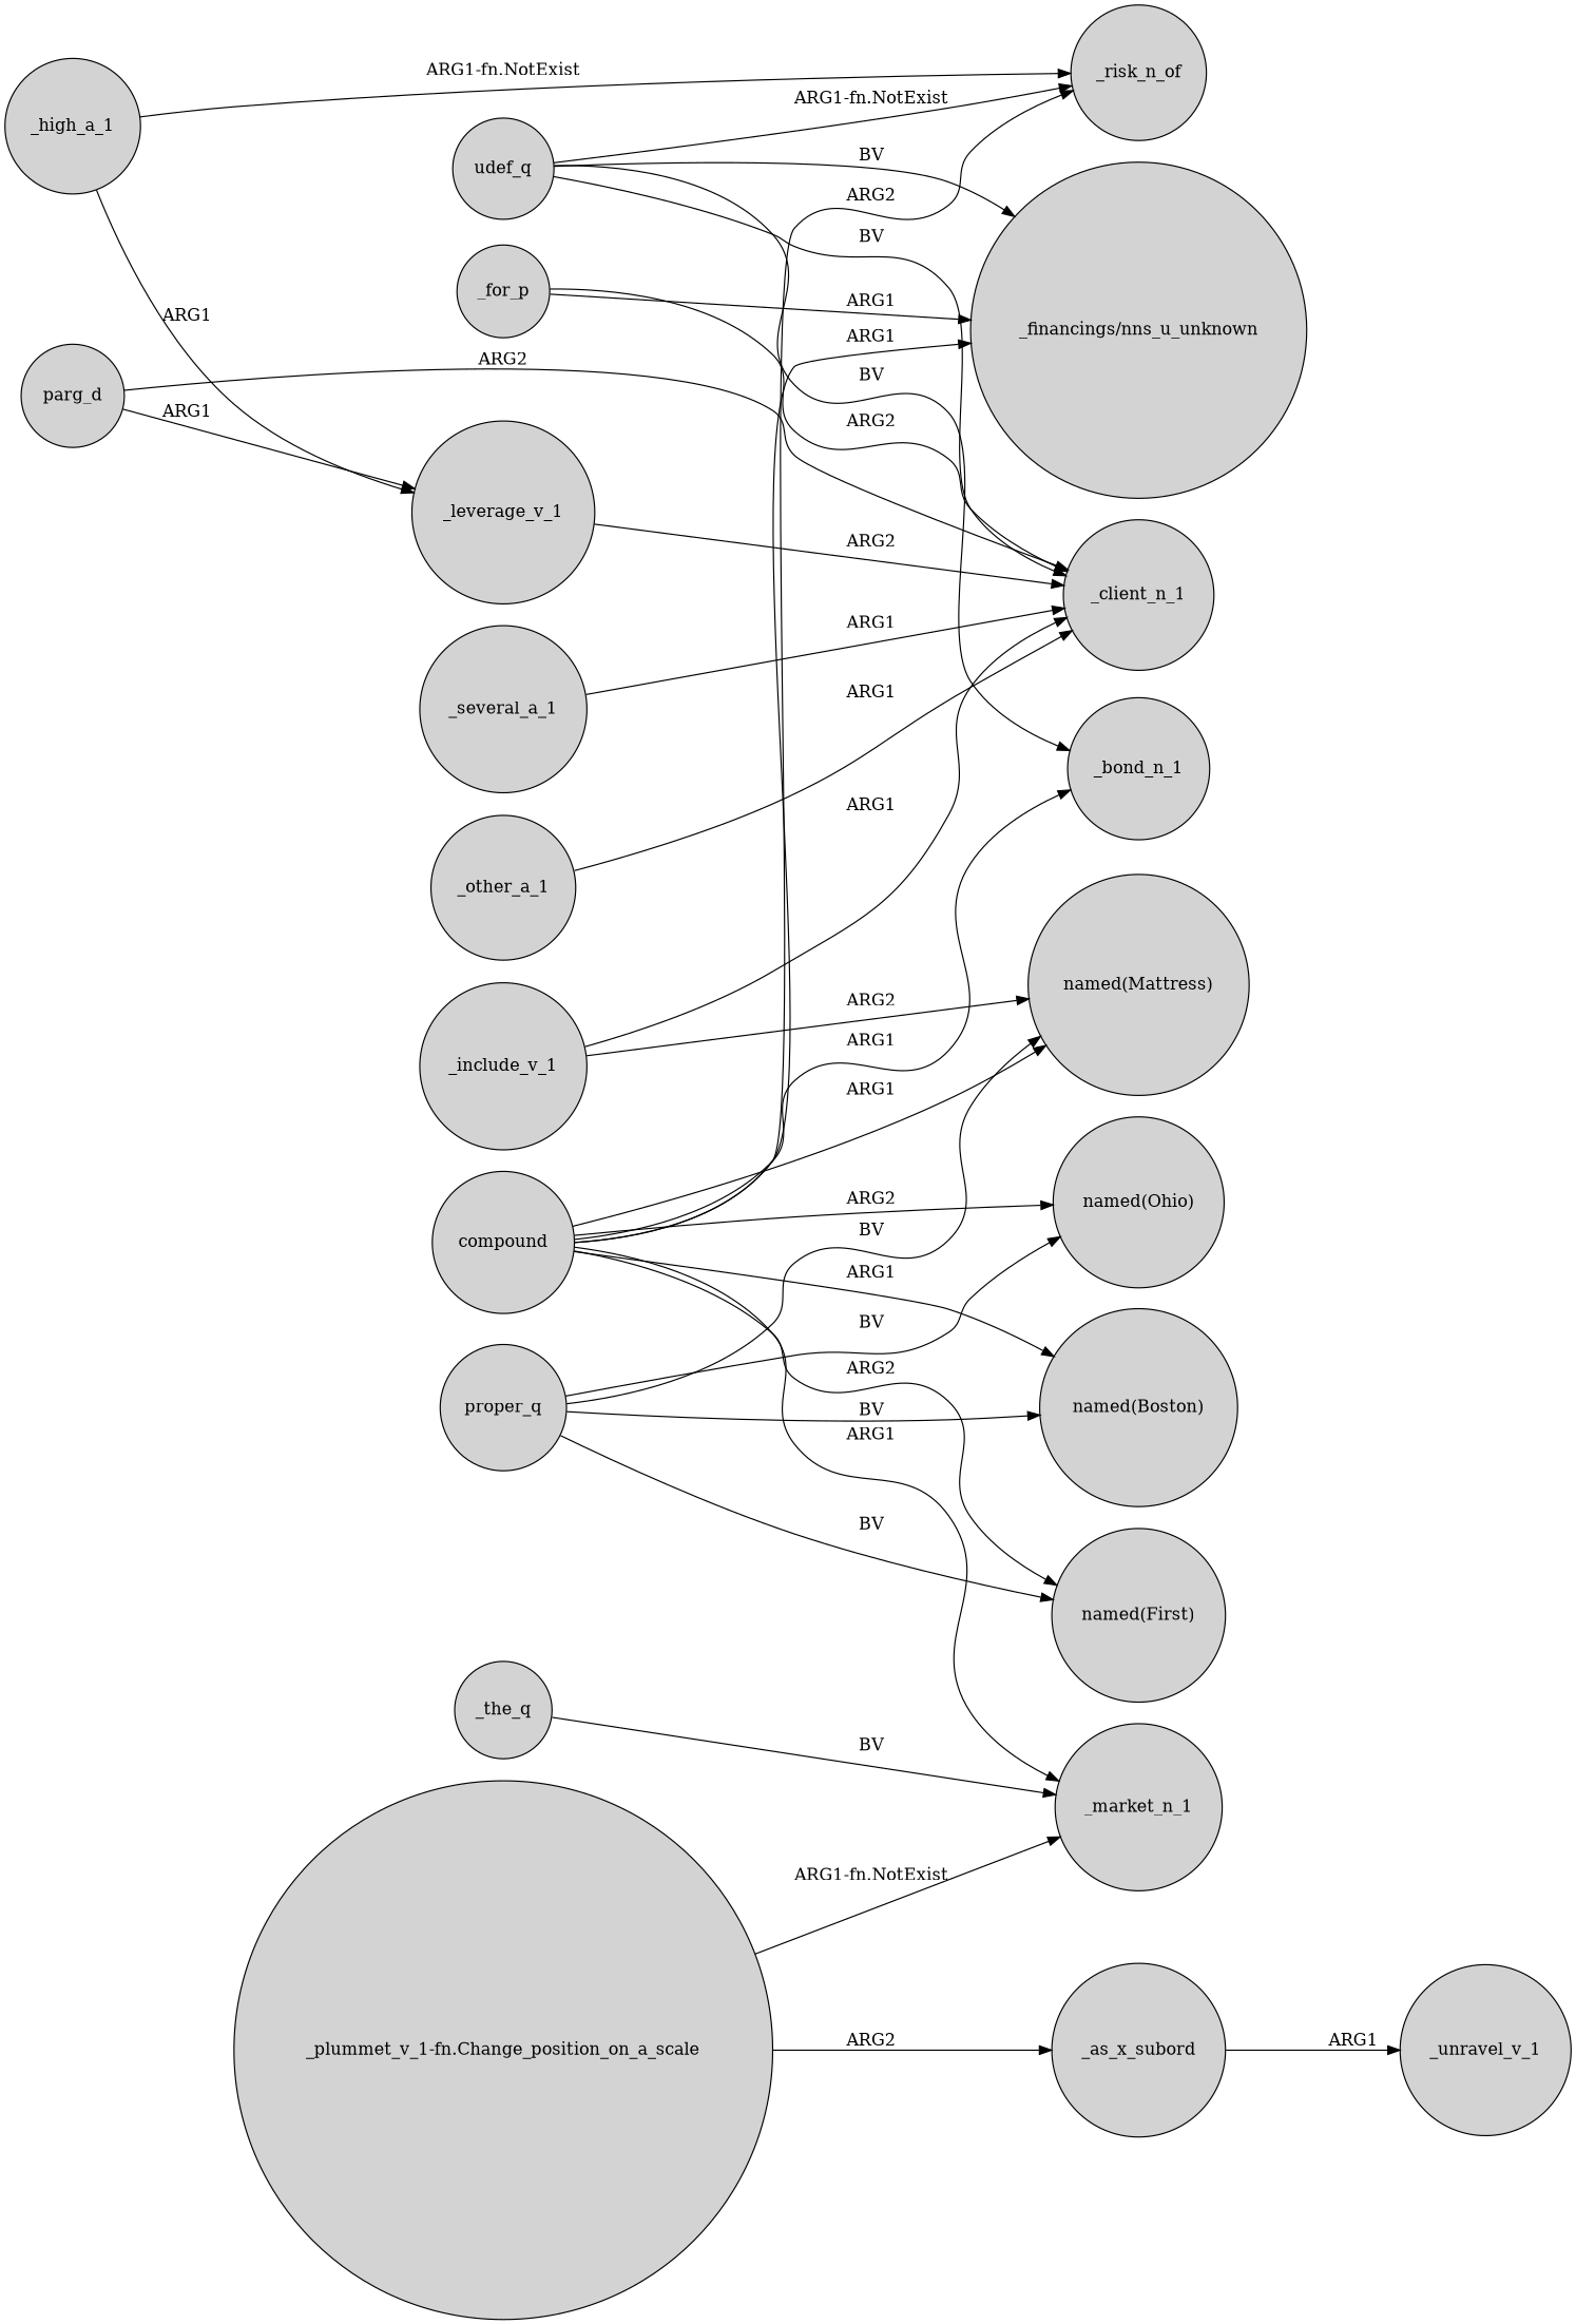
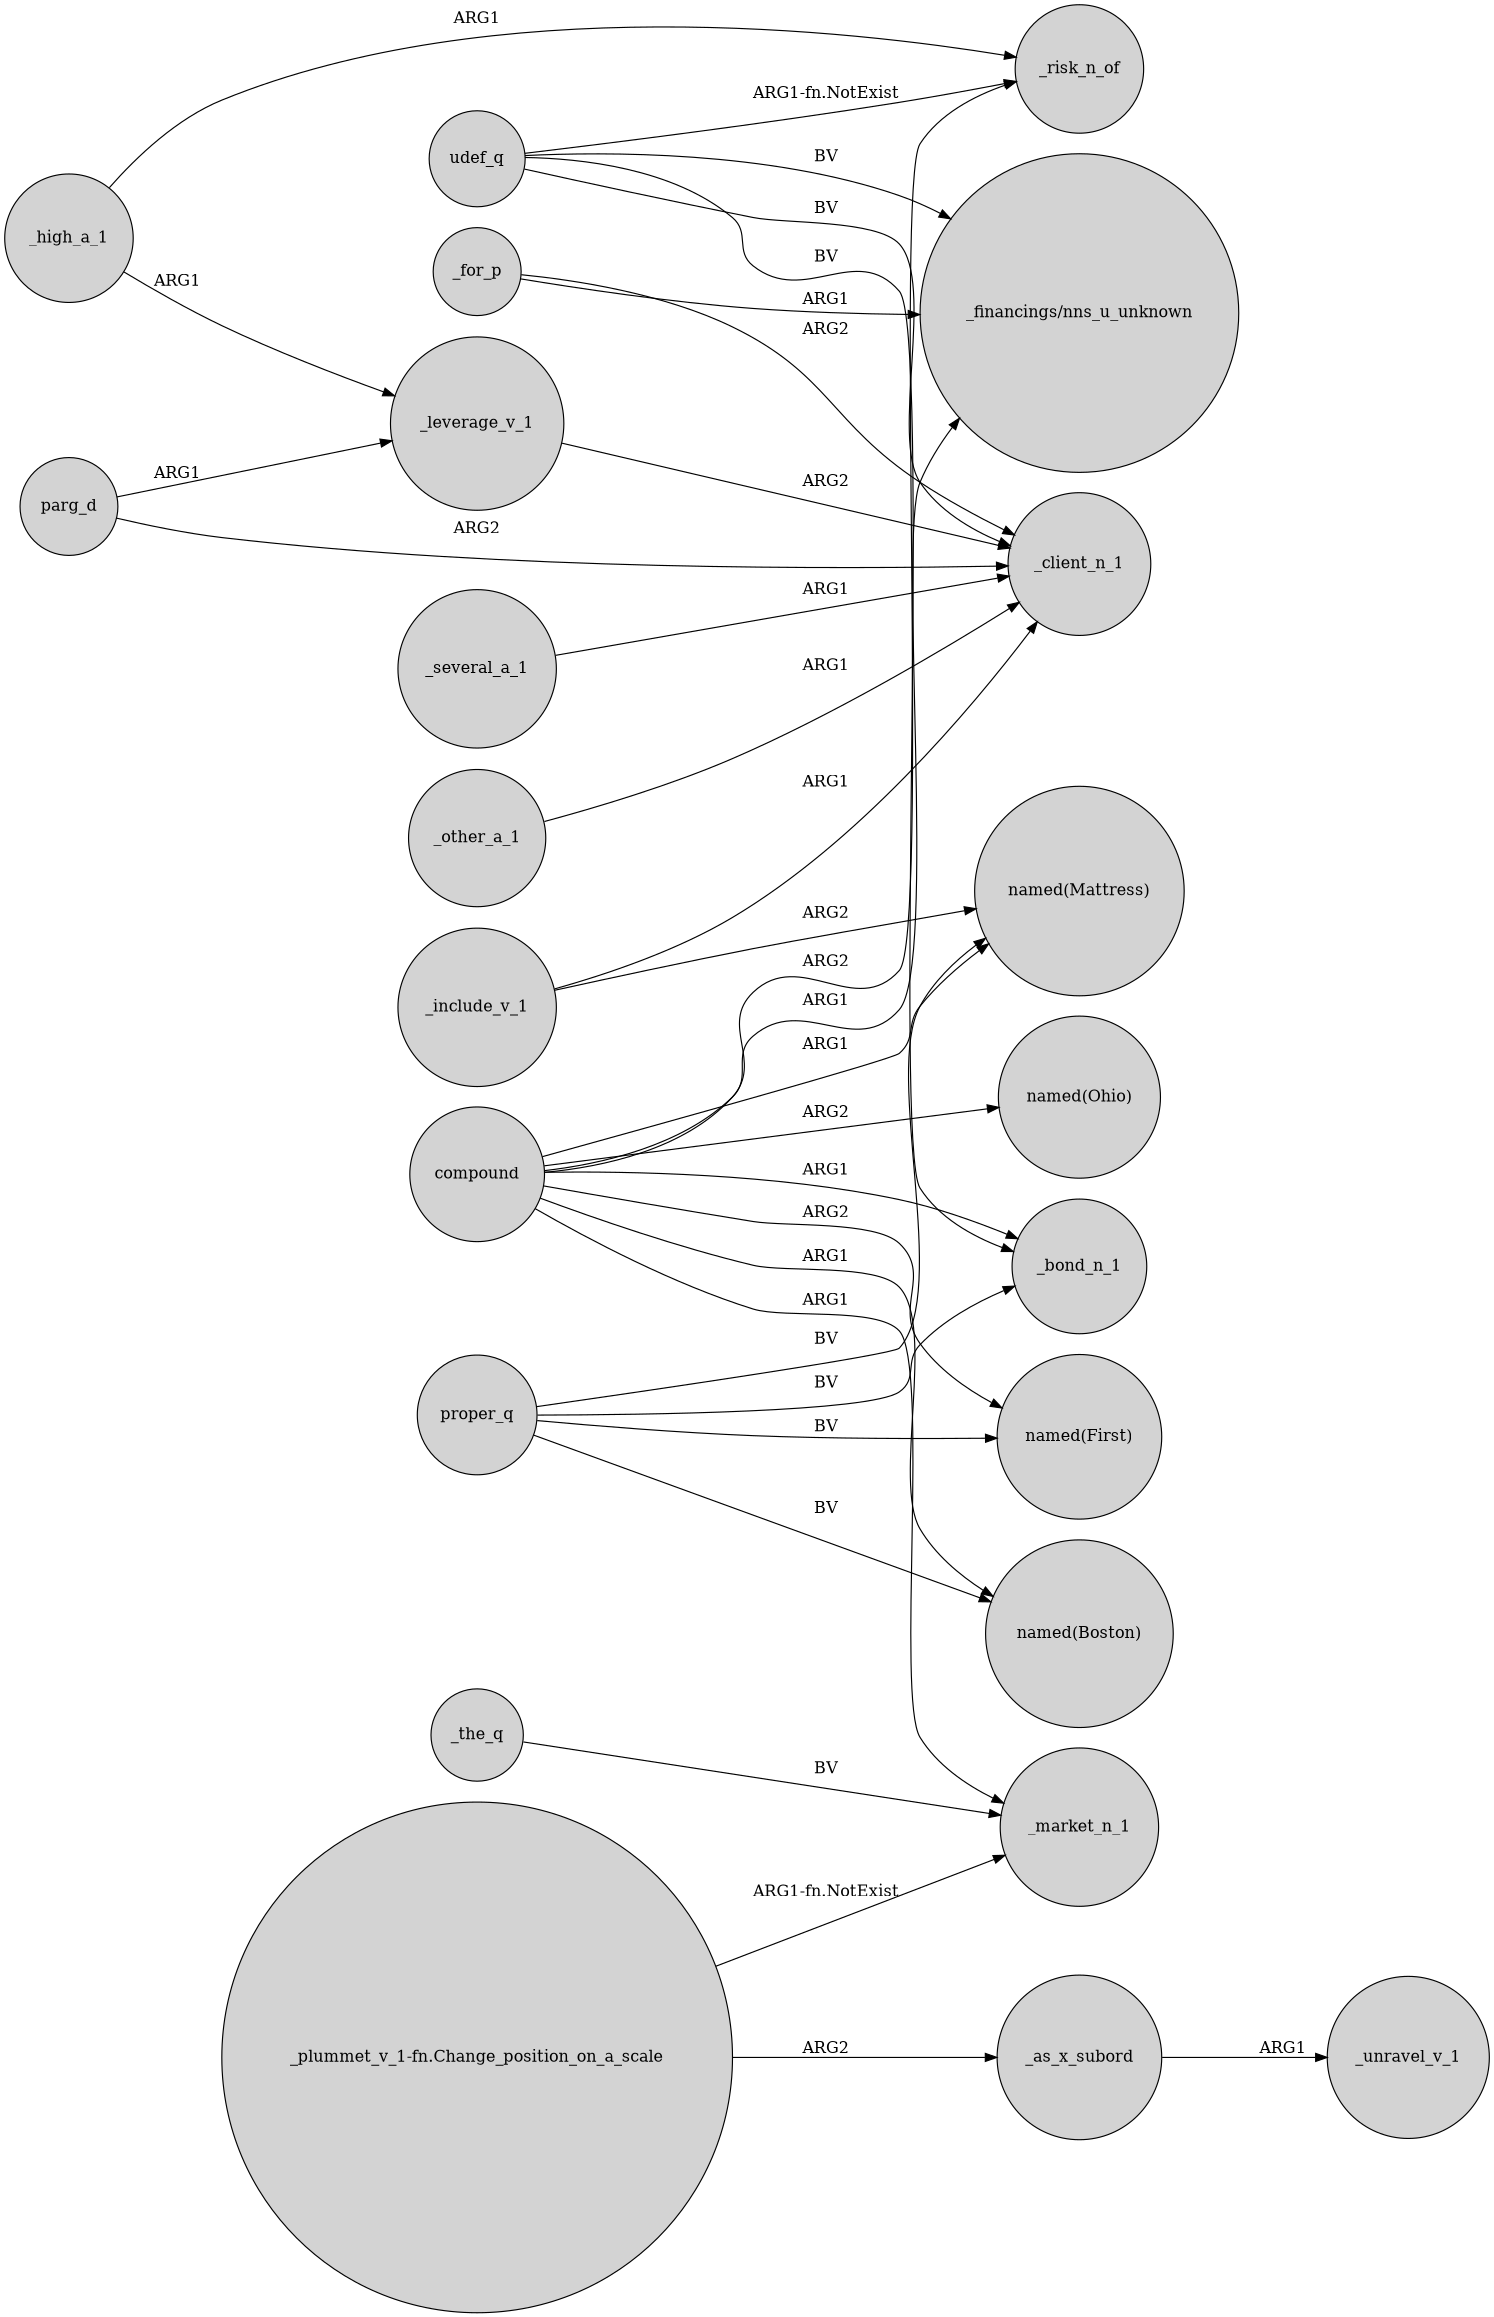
  digraph {
    rankdir=LR
    node [shape=circle style=filled]
    udef_q
    _risk_n_of
    "_financings/nns_u_unknown"
    _bond_n_1
    _client_n_1
    _high_a_1
    _leverage_v_1
    proper_q
    "named(Boston)"
    "named(Mattress)"
    "named(First)"
    "named(Ohio)"
    compound
    _market_n_1
    _for_p
    _as_x_subord
    _unravel_v_1
    "_plummet_v_1-fn.Change_position_on_a_scale"
    _include_v_1
    _other_a_1
    parg_d
    _several_a_1
    _the_q
    udef_q -> _risk_n_of [label="ARG1-fn.NotExist"]
    udef_q -> "_financings/nns_u_unknown" [label=BV]
    udef_q -> _bond_n_1 [label=BV]
    udef_q -> _client_n_1 [label=BV]
-   _high_a_1 -> _risk_n_of [label="ARG1-fn.NotExist"]
+   _high_a_1 -> _risk_n_of [label=ARG1]
    _high_a_1 -> _leverage_v_1 [label=ARG1]
    _leverage_v_1 -> _client_n_1 [label=ARG2]
    proper_q -> "named(Boston)" [label=BV]
    proper_q -> "named(Mattress)" [label=BV]
    proper_q -> "named(First)" [label=BV]
-   proper_q -> "named(Ohio)" [label=BV]
+   proper_q -> _bond_n_1 [label=BV]
    compound -> _risk_n_of [label=ARG2]
    compound -> "_financings/nns_u_unknown" [label=ARG1]
    compound -> _bond_n_1 [label=ARG1]
    compound -> "named(Boston)" [label=ARG1]
    compound -> "named(Mattress)" [label=ARG1]
    compound -> "named(First)" [label=ARG2]
    compound -> "named(Ohio)" [label=ARG2]
    compound -> _market_n_1 [label=ARG1]
    _for_p -> "_financings/nns_u_unknown" [label=ARG1]
    _for_p -> _client_n_1 [label=ARG2]
    _as_x_subord -> _unravel_v_1 [label=ARG1]
    "_plummet_v_1-fn.Change_position_on_a_scale" -> _market_n_1 [label="ARG1-fn.NotExist"]
    "_plummet_v_1-fn.Change_position_on_a_scale" -> _as_x_subord [label=ARG2]
    _include_v_1 -> _client_n_1 [label=ARG1]
    _include_v_1 -> "named(Mattress)" [label=ARG2]
    _other_a_1 -> _client_n_1 [label=ARG1]
    parg_d -> _client_n_1 [label=ARG2]
    parg_d -> _leverage_v_1 [label=ARG1]
    _several_a_1 -> _client_n_1 [label=ARG1]
    _the_q -> _market_n_1 [label=BV]
  }
